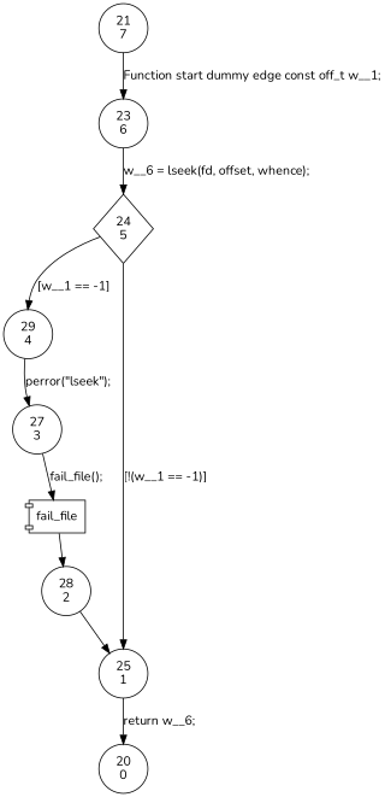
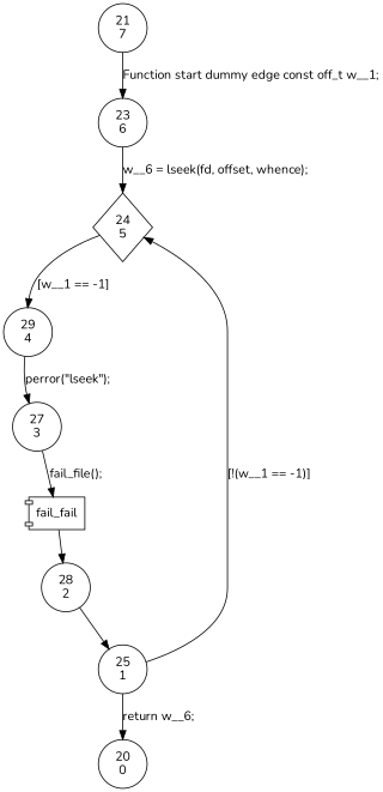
  digraph {
    fontname=Nunito
    node [fontname=Nunito shape=circle]
    edge [fontname=Nunito]
    n1 [label="21\n7"]
    n2 [label="23\n6"]
    n3 [label="24\n5" shape=diamond]
    n4 [label="29\n4"]
    n5 [label="25\n1"]
    n6 [label="27\n3"]
    n7 [label="20\n0"]
-   n8 [label=fail_file shape=component]
+   n8 [label=fail_fail shape=component]
    n9 [label="28\n2"]
    n1 -> n2 [label="Function start dummy edge const off_t w__1;"]
    n2 -> n3 [label="w__6 = lseek(fd, offset, whence);"]
    n3 -> n4 [label="[w__1 == -1]"]
-   n3 -> n5 [label="[!(w__1 == -1)]"]
+   n5 -> n3 [label="[!(w__1 == -1)]"]
    n4 -> n6 [label="perror(\"lseek\");"]
    n5 -> n7 [label="return w__6;"]
    n6 -> n8 [label="fail_file();"]
    n8 -> n9
    n9 -> n5
  }
